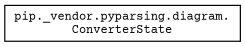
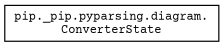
  digraph {
    rankdir=LR
    fontname="Courier Prime"
-   n1 [color=black fillcolor=white fontname="Courier Prime" fontsize=10 height=0.2 label="pip._vendor.pyparsing.diagram.\lConverterState" shape=record style=filled width=0.4]
+   n1 [color=black fillcolor=white fontname="Courier Prime" fontsize=10 height=0.2 label="pip._pip.pyparsing.diagram.\lConverterState" shape=record style=filled width=0.4]
  }
